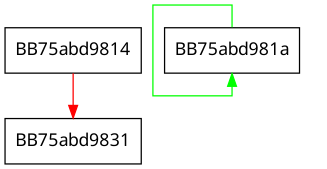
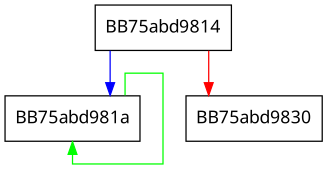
  digraph {
    fontname="Noto Sans"
    splines=ortho
    node [fontname="Noto Sans" shape=box]
    edge [fontname="Noto Sans"]
    BB75abd9814
    BB75abd981a
-   BB75abd9830 [label=BB75abd9831]
+   BB75abd9830
+   BB75abd9814 -> BB75abd981a [color=blue]
    BB75abd9814 -> BB75abd9830 [color=red]
    BB75abd981a -> BB75abd981a [color=green]
  }
